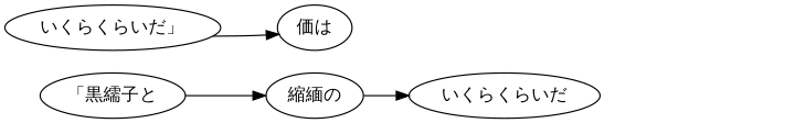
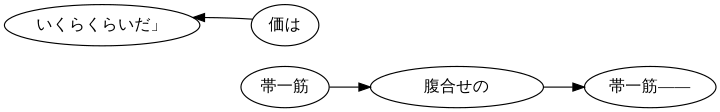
  digraph {
    fontname=Montserrat
    rankdir=LR
    node [fontname=Montserrat]
    edge [fontname=Montserrat]
-   n1 [label="「黒繻子と"]
-   n2 [label="縮緬の"]
-   n3 [label="いくらくらいだ"]
+   n2 [label="帯一筋"]
+   n3 [label="腹合せの"]
+   n4 [label="帯一筋——"]
    n5 [label="いくらくらいだ」"]
    n6 [label="価は"]
-   n1 -> n2
    n2 -> n3
-   n5 -> n6
+   n3 -> n4
+   n6 -> n5
  }
